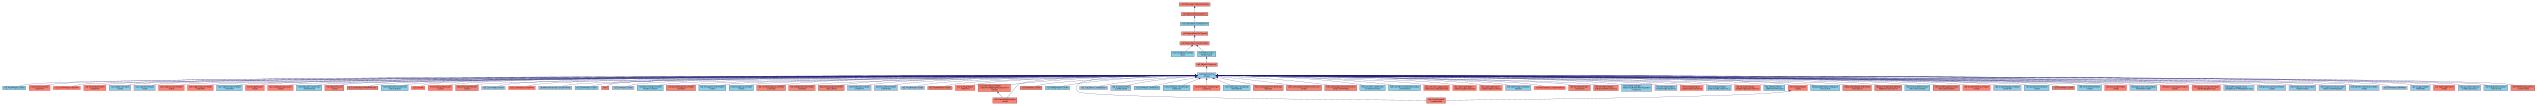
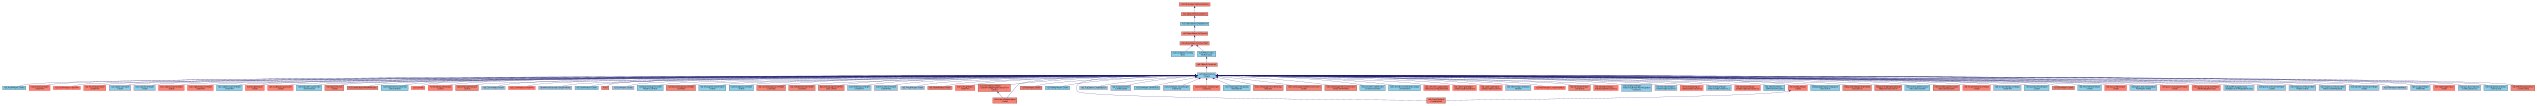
  digraph {
    fontname=Montserrat
    rankdir=TB
    node [color=red fillcolor=salmon fontname=Montserrat fontsize=10 shape=record style=filled]
    edge [color=midnightblue dir=back fontname=Montserrat fontsize=10 labelfontname=Helvetica labelfontsize=10 style=solid]
    n1 [color=black fontcolor=black height=0.2 label="ns3::IidManager::SetGroupName" width=0.4]
    n2 [color=black height=0.2 label="ns3::TypeId::SetGroupName" width=0.4]
    n3 [color=black fillcolor=skyblue height=0.2 label="ns3::ObjectBase::GetObjectIid" width=0.4]
    n4 [color=black height=0.2 label="ns3::ObjectBase::GetTypeId" width=0.4]
    n5 [color=black height=0.2 label="ns3::ObjectBase::ConstructSelf" width=0.4]
    n6 [color=black fillcolor=skyblue height=0.2 label="ns3::ConfigStore::Config\lStore" width=0.4]
    n7 [color=black fillcolor=skyblue height=0.2 label="ns3::RttEstimator::\lRttEstimator" width=0.4]
    n8 [color=black height=0.2 label="ns3::Object::Construct" width=0.4]
    n9 [fillcolor=skyblue height=0.2 label="ns3::ObjectFactory\l::Create" width=0.4]
    n10 [color=black fillcolor=skyblue height=0.2 label="ns3::AodvHelper::Create" width=0.4]
    n11 [height=0.2 label="ns3::BulkSendHelper\l::InstallPriv" width=0.4]
    n12 [height=0.2 label="ns3::OnOffHelper::InstallPriv" width=0.4]
    n13 [height=0.2 label="ns3::PacketSinkHelper\l::InstallPriv" width=0.4]
    n14 [fillcolor=skyblue height=0.2 label="ns3::UdpServerHelper\l::Install" width=0.4]
    n15 [fillcolor=skyblue height=0.2 label="ns3::UdpClientHelper\l::Install" width=0.4]
    n16 [height=0.2 label="ns3::UdpTraceClientHelper\l::Install" width=0.4]
    n17 [height=0.2 label="ns3::UdpEchoServerHelper\l::InstallPriv" width=0.4]
    n18 [color=black fillcolor=skyblue height=0.2 label="ns3::UdpEchoClientHelper\l::InstallPriv" width=0.4]
    n19 [height=0.2 label="ns3::BridgeHelper::\lInstall" width=0.4]
    n20 [height=0.2 label="ns3::GridBuildingAllocator\l::Create" width=0.4]
    n21 [color=black fillcolor=skyblue height=0.2 label="ns3::DefaultSimulatorImpl\l::SetScheduler" width=0.4]
    n22 [color=black height=0.2 label="ns3::ObjectFactory\l::Create" width=0.4]
    n23 [color=black height=0.2 label="ns3::CreateObjectWithAttributes" width=0.4]
    n24 [color=black fillcolor=skyblue height=0.2 label="ns3::RealtimeSimulatorImpl\l::SetScheduler" width=0.4]
    n25 [height=0.2 label="ns3::GetImpl" width=0.4]
    n26 [height=0.2 label="PointerAttributeTestCase\l::DoRun" width=0.4]
    n27 [color=black height=0.2 label="ObjectFactoryTestCase\l::DoRun" width=0.4]
    n28 [fillcolor=skyblue height=0.2 label="ns3::CsmaHelper::Install" width=0.4]
    n29 [height=0.2 label="ns3::CsmaHelper::InstallPriv" width=0.4]
    n30 [fillcolor=skyblue height=0.2 label="DsdvManetExample::SetupMobility" width=0.4]
    n31 [color=black fillcolor=skyblue height=0.2 label="ns3::DsdvHelper::Create" width=0.4]
    n32 [color=black height=0.2 label=main width=0.4]
    n33 [fillcolor=skyblue height=0.2 label="ns3::DsrHelper::Create" width=0.4]
    n34 [color=black fillcolor=skyblue height=0.2 label="ns3::BasicEnergyHarvester\lHelper::DoInstall" width=0.4]
    n35 [color=black height=0.2 label="ns3::BasicEnergySourceHelper\l::DoInstall" width=0.4]
    n36 [color=black fillcolor=skyblue height=0.2 label="ns3::EnergyHarvesterHelper\l::Install" width=0.4]
    n37 [color=black fillcolor=skyblue height=0.2 label="ns3::EnergySourceHelper\l::Install" width=0.4]
    n38 [color=black height=0.2 label="ns3::LiIonEnergySourceHelper\l::DoInstall" width=0.4]
    n39 [color=black height=0.2 label="ns3::RvBatteryModelHelper\l::DoInstall" width=0.4]
    n40 [color=black height=0.2 label="BasicEnergyHarvesterTest\lCase::DoRun" width=0.4]
    n41 [fillcolor=skyblue height=0.2 label="ns3::FdNetDeviceHelper\l::InstallPriv" width=0.4]
    n42 [fillcolor=skyblue height=0.2 label="ns3::FlowMonitorHelper\l::GetMonitor" width=0.4]
    n43 [fillcolor=skyblue height=0.2 label="ns3::Ping6Helper::Install" width=0.4]
    n44 [color=black height=0.2 label="ns3::RadvdHelper::Install" width=0.4]
    n45 [height=0.2 label="ns3::V4PingHelper::\lInstallPriv" width=0.4]
    n46 [color=black height=0.2 label="ns3::InternetStackHelper\l::CreateAndAggregateObjectFrom\lTypeId" width=0.4]
    n47 [color=black height=0.2 label="ns3::InternetStackHelper\l::Install" width=0.4]
    n48 [color=black height=0.2 label="ns3::RipHelper::Create" width=0.4]
    n49 [color=black fillcolor=skyblue height=0.2 label="ns3::RipNgHelper::Create" width=0.4]
    n50 [color=black height=0.2 label="ns3::TcpL4Protocol\l::CreateSocket" width=0.4]
    n51 [fillcolor=skyblue height=0.2 label="ns3::TcpOption::CreateOption" width=0.4]
    n52 [fillcolor=skyblue height=0.2 label="ns3::TcpGeneralTest\l::CreateSocket" width=0.4]
    n53 [color=black fillcolor=skyblue height=0.2 label="ns3::LteHelper::DoInitialize" width=0.4]
-   n54 [color=black fillcolor=skyblue height=0.2 label="ns3::LteHelper::InstallSingle\lEnbDevice" width=0.4]
+   n54 [fillcolor=skyblue height=0.2 label="ns3::LteHelper::InstallSingle\lEnbDevice" width=0.4]
    n55 [height=0.2 label="ns3::LteHelper::InstallSingle\lUeDevice" width=0.4]
    n56 [color=black fillcolor=skyblue height=0.2 label="ns3::UeManager::SetupData\lRadioBearer" width=0.4]
    n57 [color=black height=0.2 label="ns3::UeManager::RecvRlcSetup\lRequest" width=0.4]
    n58 [color=black height=0.2 label="ns3::UeManager::SendRrcConnection\lSwitch" width=0.4]
    n59 [color=black height=0.2 label="ns3::UeManager::RecvConnection\lSwitchToMmWave" width=0.4]
    n60 [color=black fillcolor=skyblue height=0.2 label="ns3::LteUeRrc::DoRecvRrc\lConnectionSwitch" width=0.4]
    n61 [color=black fillcolor=skyblue height=0.2 label="ns3::LteUeRrc::DoNotifySecondary\lCellHandover" width=0.4]
    n62 [height=0.2 label="ns3::LteUeRrc::ApplyRadio\lResourceConfigDedicated" width=0.4]
    n63 [height=0.2 label="ns3::LteSimpleHelper\l::InstallSingleEnbDevice" width=0.4]
    n64 [height=0.2 label="ns3::LteSimpleHelper\l::InstallSingleUeDevice" width=0.4]
    n65 [fillcolor=skyblue height=0.2 label="ns3::MeshHelper::SetStack\lInstaller" width=0.4]
    n66 [height=0.2 label="ns3::MeshHelper::CreateInterface" width=0.4]
    n67 [color=black height=0.2 label="ns3::MmWaveHelper::\lDoInitialize" width=0.4]
-   n68 [color=black height=0.2 label="ns3::MmWaveHelper::\lInstallSingleMcUeDevice" width=0.4]
+   n68 [height=0.2 label="ns3::MmWaveHelper::\lInstallSingleMcUeDevice" width=0.4]
    n69 [fillcolor=skyblue height=0.2 label="ns3::MmWaveHelper::\lInstallSingleInterRatHoCapable\lUeDevice" width=0.4]
    n70 [fillcolor=skyblue height=0.2 label="ns3::MmWaveHelper::\lInstallSingleUeDevice" width=0.4]
    n71 [height=0.2 label="ns3::MmWaveHelper::\lInstallSingleEnbDevice" width=0.4]
    n72 [fillcolor=skyblue height=0.2 label="ns3::MmWaveHelper::\lInstallSingleEnbDevice_2" width=0.4]
    n73 [height=0.2 label="ns3::MmWaveHelper::\lInstallSingleLteEnbDevice" width=0.4]
    n74 [color=black fillcolor=skyblue height=0.2 label="ns3::MobilityHelper\l::SetPositionAllocator" width=0.4]
    n75 [height=0.2 label="ns3::MobilityHelper\l::Install" width=0.4]
    n76 [color=black fillcolor=skyblue height=0.2 label="SteadyStateRandomWaypoint\lTest::DoRun" width=0.4]
    n77 [color=black height=0.2 label="WaypointMobilityModelNotify\lTest::DoRun" width=0.4]
    n78 [color=black height=0.2 label="WaypointMobilityModelAdd\lWaypointTest::DoRun" width=0.4]
    n79 [color=black fillcolor=skyblue height=0.2 label="ns3::DistributedSimulator\lImpl::SetScheduler" width=0.4]
    n80 [color=black height=0.2 label="ns3::NullMessageSimulator\lImpl::SetScheduler" width=0.4]
    n81 [height=0.2 label="ns3::SimpleNetDeviceHelper\l::Install" width=0.4]
    n82 [fillcolor=skyblue height=0.2 label="ns3::SimpleNetDeviceHelper\l::InstallPriv" width=0.4]
    n83 [color=black fillcolor=skyblue height=0.2 label="ns3::Ipv4NixVectorHelper\l::Create" width=0.4]
    n84 [color=black height=0.2 label="ns3::OlsrHelper::Create" width=0.4]
    n85 [color=black fillcolor=skyblue height=0.2 label="ns3::PointToPointHelper\l::Install" width=0.4]
    n86 [height=0.2 label="ns3::SixLowPanHelper\l::Install" width=0.4]
    n87 [fillcolor=skyblue height=0.2 label="ns3::AdhocAlohaNoackIdeal\lPhyHelper::Install" width=0.4]
    n88 [height=0.2 label="ns3::SpectrumAnalyzerHelper\l::Install" width=0.4]
    n89 [height=0.2 label="ns3::SpectrumChannelHelper\l::AddPropagationLoss" width=0.4]
    n90 [fillcolor=skyblue height=0.2 label="ns3::AddPropagationLoss\l::AddSpectrumPropagationLoss" width=0.4]
    n91 [fillcolor=skyblue height=0.2 label="ns3::SpectrumChannelHelper\l::Create" width=0.4]
    n92 [fillcolor=skyblue height=0.2 label="ns3::TvSpectrumTransmitter\lHelper::Install" width=0.4]
    n93 [fillcolor=skyblue height=0.2 label="ns3::TvSpectrumTransmitter\lHelper::InstallAdjacent" width=0.4]
    n94 [fillcolor=skyblue height=0.2 label="ns3::WaveformGeneratorHelper\l::Install" width=0.4]
    n95 [fillcolor=skyblue height=0.2 label="ns3::FileHelper::AddProbe" width=0.4]
    n96 [fillcolor=skyblue height=0.2 label="ns3::GnuplotHelper\l::AddProbe" width=0.4]
    n97 [height=0.2 label="ns3::TapBridgeHelper\l::Install" width=0.4]
    n98 [fillcolor=skyblue height=0.2 label="ns3::QueueDiscFactory\l::CreateQueueDisc" width=0.4]
    n99 [color=black fillcolor=skyblue height=0.2 label="ns3::FqCoDelQueueDisc\l::DoEnqueue" width=0.4]
    n100 [color=black height=0.2 label="ns3::PfifoFastQueueDisc\l::CheckConfig" width=0.4]
    n1 -> n2
    n2 -> n3
    n3 -> n4
    n4 -> n5
    n5 -> n6
    n5 -> n7
    n7 -> n8
    n8 -> n9
    n9 -> n10
    n9 -> n11
    n9 -> n12
    n9 -> n13
    n9 -> n14
    n9 -> n15
    n9 -> n16
    n9 -> n17
    n9 -> n18
    n9 -> n19
    n9 -> n20
    n9 -> n21
    n9 -> n22
    n9 -> n23
    n9 -> n24
    n9 -> n25
    n9 -> n26
    n9 -> n27
    n9 -> n28
    n9 -> n29
    n9 -> n30
    n9 -> n31
    n9 -> n32
    n9 -> n33
    n9 -> n34
    n9 -> n35
    n9 -> n36
    n9 -> n37
    n9 -> n38
    n9 -> n39
    n9 -> n40
    n9 -> n41
    n9 -> n42
    n9 -> n43
    n9 -> n44
    n9 -> n45
    n9 -> n46
    n9 -> n47
    n9 -> n48
    n9 -> n49
    n9 -> n50
    n9 -> n51
    n9 -> n52
    n9 -> n53
    n9 -> n54
    n9 -> n55
    n9 -> n56
    n9 -> n57
    n9 -> n58
    n9 -> n59
    n9 -> n60
    n9 -> n61
    n9 -> n62
    n9 -> n63
    n9 -> n64
    n9 -> n65
    n9 -> n66
    n9 -> n67
    n9 -> n68
    n9 -> n69
    n9 -> n70
    n9 -> n71
    n9 -> n72
    n9 -> n73
    n9 -> n74
    n9 -> n75
    n9 -> n76
    n9 -> n77
    n9 -> n78
    n9 -> n79
    n9 -> n80
    n9 -> n81
    n9 -> n82
    n9 -> n83
    n9 -> n84
    n9 -> n85
    n9 -> n86
    n9 -> n87
    n9 -> n88
    n9 -> n89
    n9 -> n90
    n9 -> n91
    n9 -> n92
    n9 -> n93
    n9 -> n94
    n9 -> n95
    n9 -> n96
    n9 -> n97
    n9 -> n98
    n9 -> n99
    n9 -> n100
    n46 -> n47
    n75 -> n50
  }
